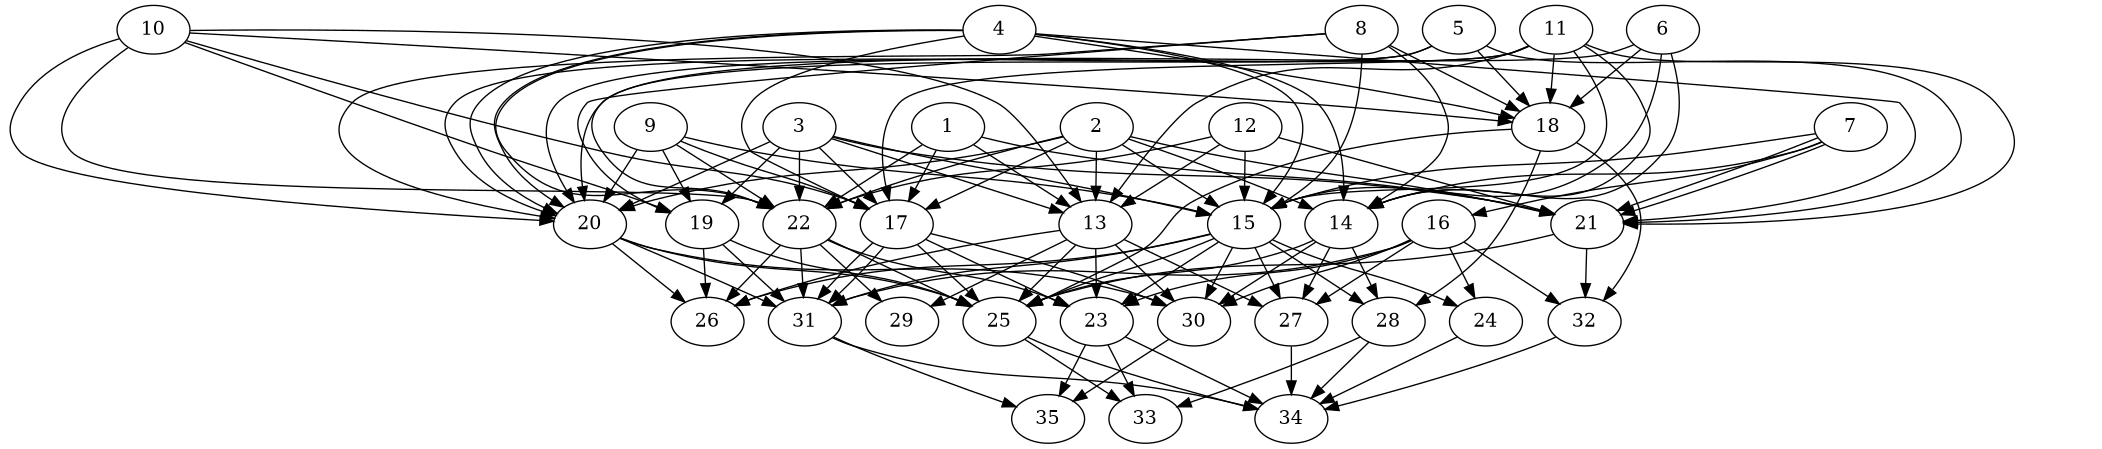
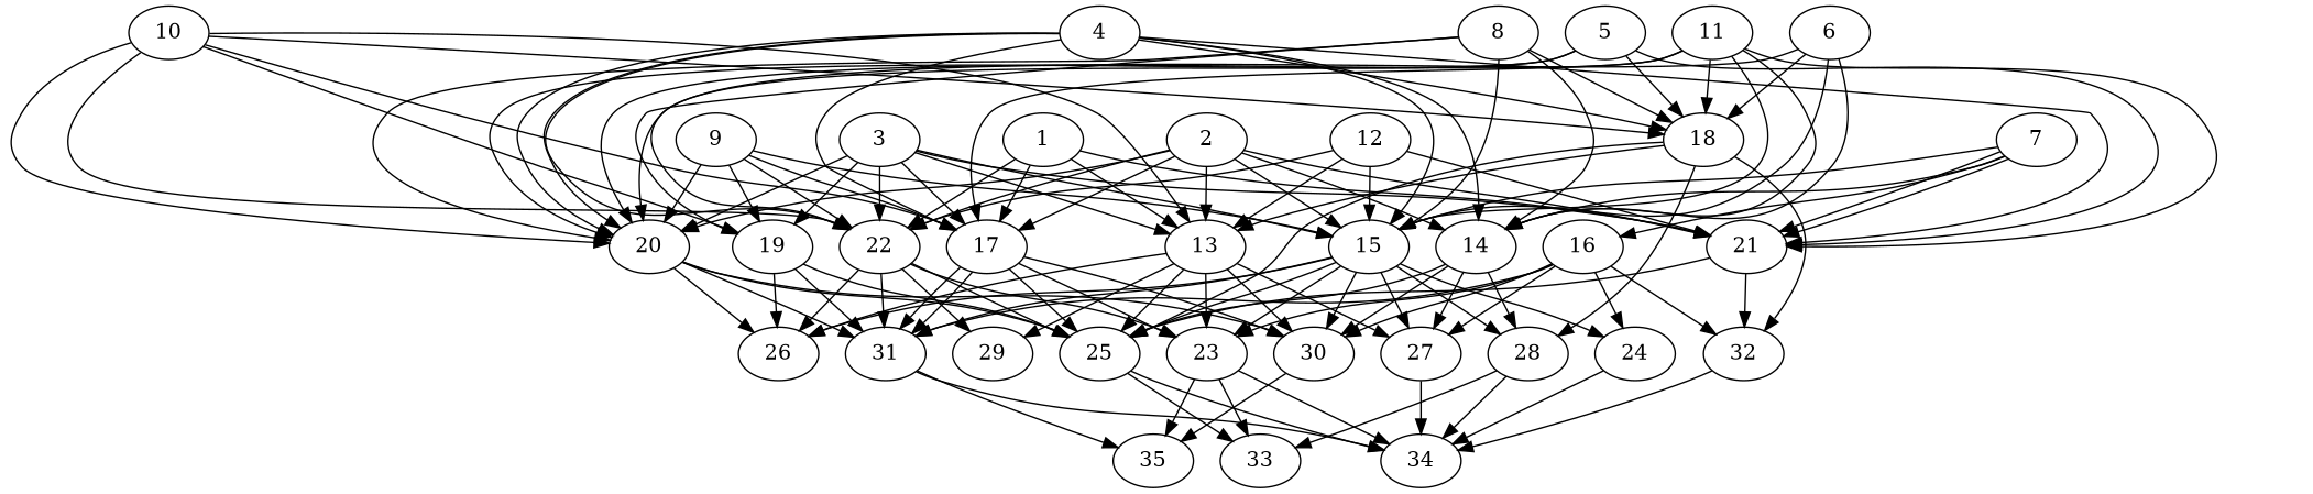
  digraph {
    node [alpha=0.02]
    1 [alpha=0.16 expect_size=19721216]
    13 [alpha=0.09 expect_size=23304192]
    17 [expect_size=6366208]
    21 [alpha=0.18 expect_size=20788224]
    22 [expect_size=40328192]
    23 [alpha=0.06 expect_size=13843456]
    25 [expect_size=40125440]
    26 [alpha=0.16 expect_size=44761088]
    27 [alpha=0.19 expect_size=9491456]
    29 [alpha=0.13 expect_size=27875328]
    30 [expect_size=35618816]
    31 [alpha=0.18 expect_size=6549504]
    32 [alpha=0.18 expect_size=49516544]
    33 [alpha=0.05 expect_size=5890048]
    34 [alpha=0.19 expect_size=19461120]
    35 [alpha=0.05 expect_size=16986112]
    2 [alpha=0.04 expect_size=35355648]
    14 [expect_size=22601728]
    15 [expect_size=33561600]
    20 [alpha=0.08 expect_size=17836032]
    28 [alpha=0.16 expect_size=14708736]
    24 [alpha=0.19 expect_size=35103744]
    3 [alpha=0.20 expect_size=7475200]
    19 [alpha=0.03 expect_size=30661632]
    4 [alpha=0.05 expect_size=26370048]
    18 [alpha=0.06 expect_size=43729920]
    5 [alpha=0.09 expect_size=27781120]
    6 [alpha=0.20 expect_size=32418816]
    7 [alpha=0.16 expect_size=24810496]
    16 [alpha=0.05 expect_size=6967296]
    8 [alpha=0.14 expect_size=40535040]
    9 [alpha=0.15 expect_size=52022272]
    10 [alpha=0.01 expect_size=32277504]
    11 [alpha=0.08 expect_size=22258688]
    12 [alpha=0.09 expect_size=13041664]
    1 -> 13
    1 -> 17
    1 -> 21
    1 -> 22
    13 -> 23
    13 -> 25
    13 -> 26
    13 -> 27
    13 -> 29
    13 -> 30
    17 -> 23
    17 -> 25
    17 -> 30
    17 -> 31
    17 -> 31
    21 -> 25
    21 -> 32
    22 -> 23
    22 -> 25
    22 -> 26
    22 -> 29
    22 -> 31
    23 -> 33
    23 -> 34
    23 -> 35
    25 -> 33
    25 -> 34
    27 -> 34
    30 -> 35
    31 -> 34
    31 -> 35
    32 -> 34
    2 -> 13
    2 -> 17
    2 -> 21
    2 -> 22
    2 -> 14
    2 -> 15
    2 -> 20
    14 -> 25
    14 -> 27
    14 -> 30
    14 -> 28
    15 -> 23
    15 -> 25
    15 -> 26
    15 -> 27
    15 -> 30
    15 -> 31
    15 -> 28
    15 -> 24
    20 -> 25
    20 -> 26
    20 -> 30
    20 -> 31
    28 -> 33
    28 -> 34
    24 -> 34
    3 -> 13
    3 -> 17
    3 -> 21
    3 -> 22
    3 -> 15
    3 -> 20
    3 -> 19
    19 -> 25
    19 -> 26
    19 -> 31
    4 -> 17
    4 -> 21
    4 -> 22
    4 -> 14
    4 -> 15
    4 -> 20
    4 -> 20
    4 -> 18
    18 -> 25
    18 -> 32
    18 -> 28
    5 -> 21
    5 -> 22
    5 -> 20
    5 -> 18
    6 -> 14
    6 -> 15
    6 -> 20
    6 -> 18
    7 -> 21
    7 -> 21
    7 -> 14
    7 -> 15
    7 -> 16
    16 -> 23
    16 -> 27
    16 -> 30
    16 -> 31
    16 -> 32
    16 -> 24
    8 -> 14
    8 -> 15
    8 -> 20
    8 -> 19
    8 -> 18
    9 -> 17
    9 -> 22
    9 -> 15
    9 -> 20
    9 -> 19
    10 -> 13
    10 -> 17
    10 -> 22
    10 -> 20
    10 -> 19
    10 -> 18
-   11 -> 13
+   18 -> 13
    11 -> 17
    11 -> 21
    11 -> 14
    11 -> 15
    11 -> 20
    11 -> 18
    12 -> 13
    12 -> 21
    12 -> 22
    12 -> 15
  }
